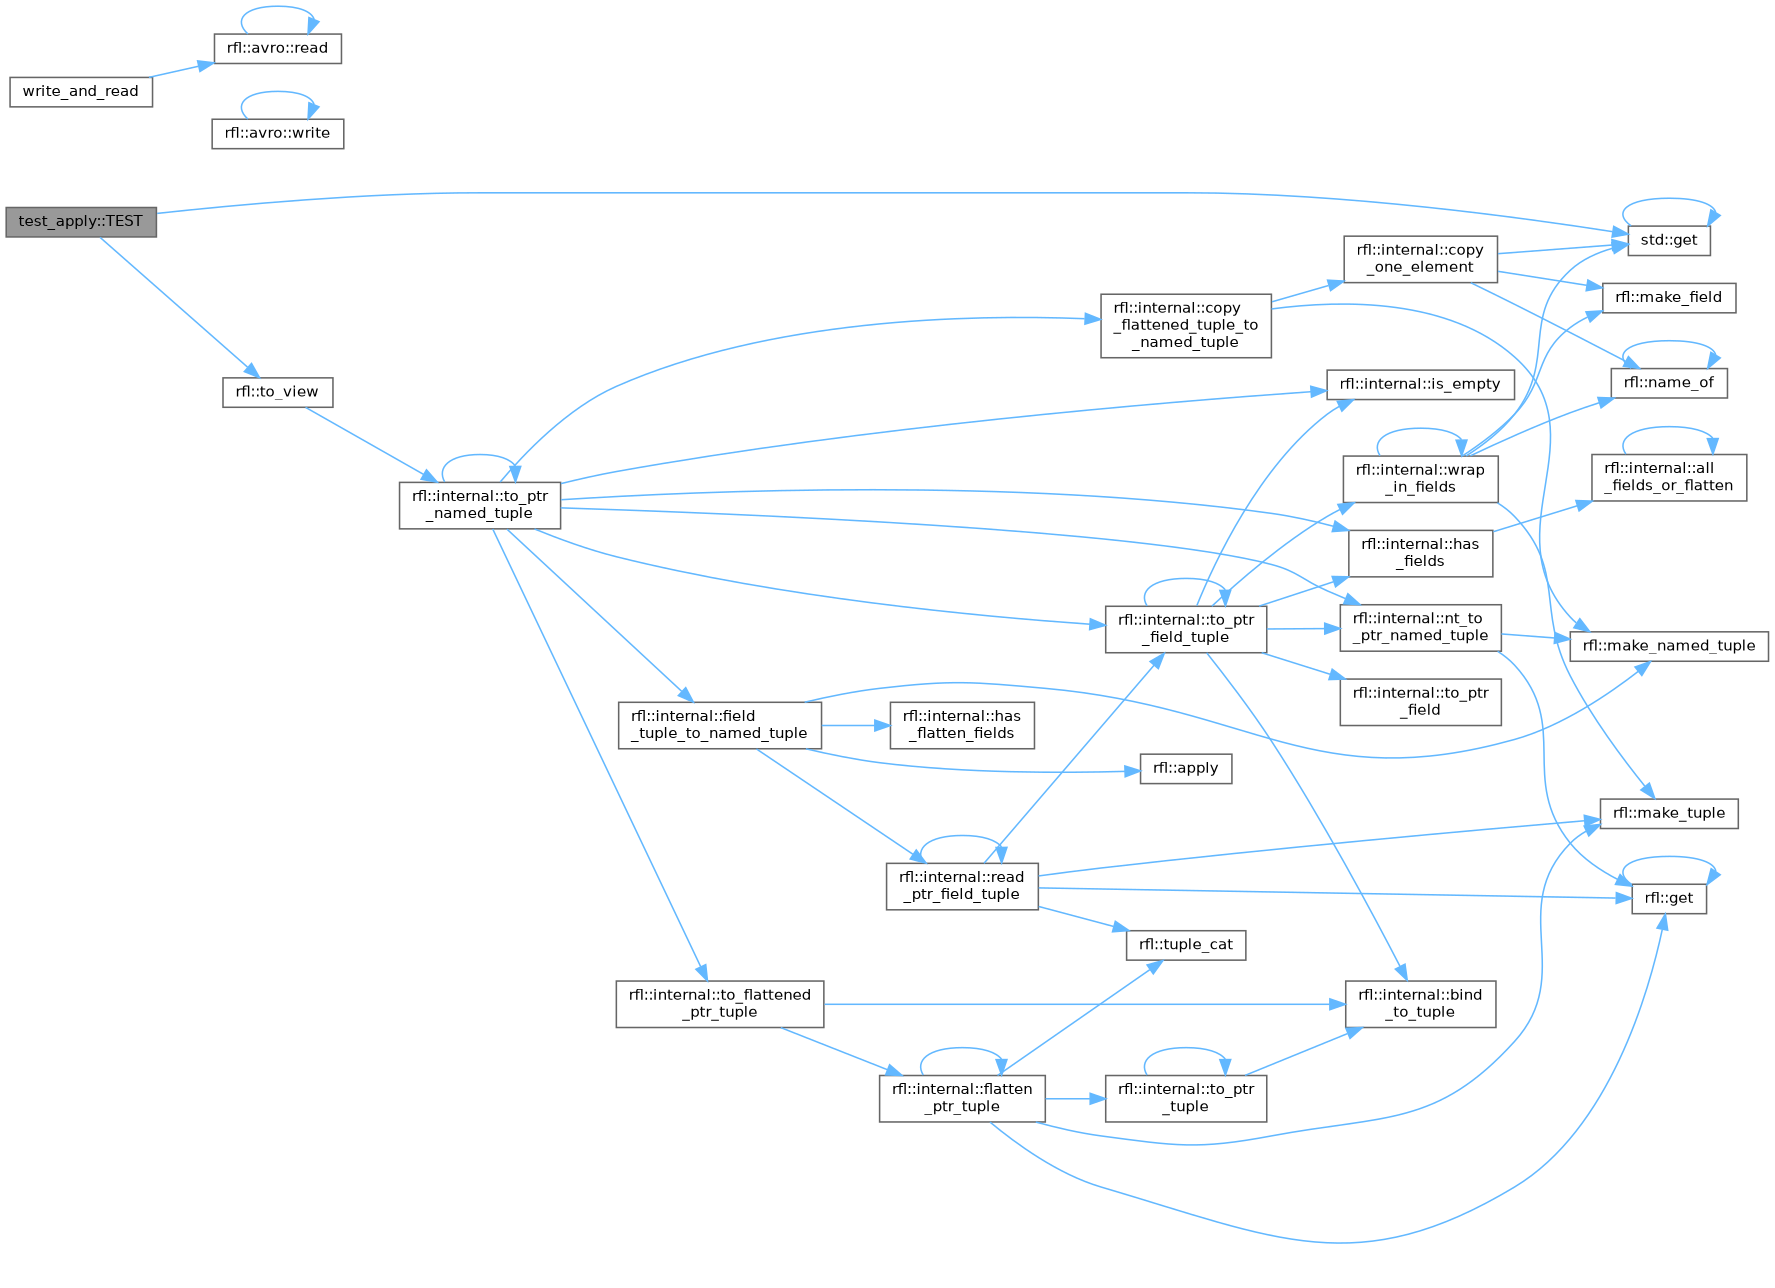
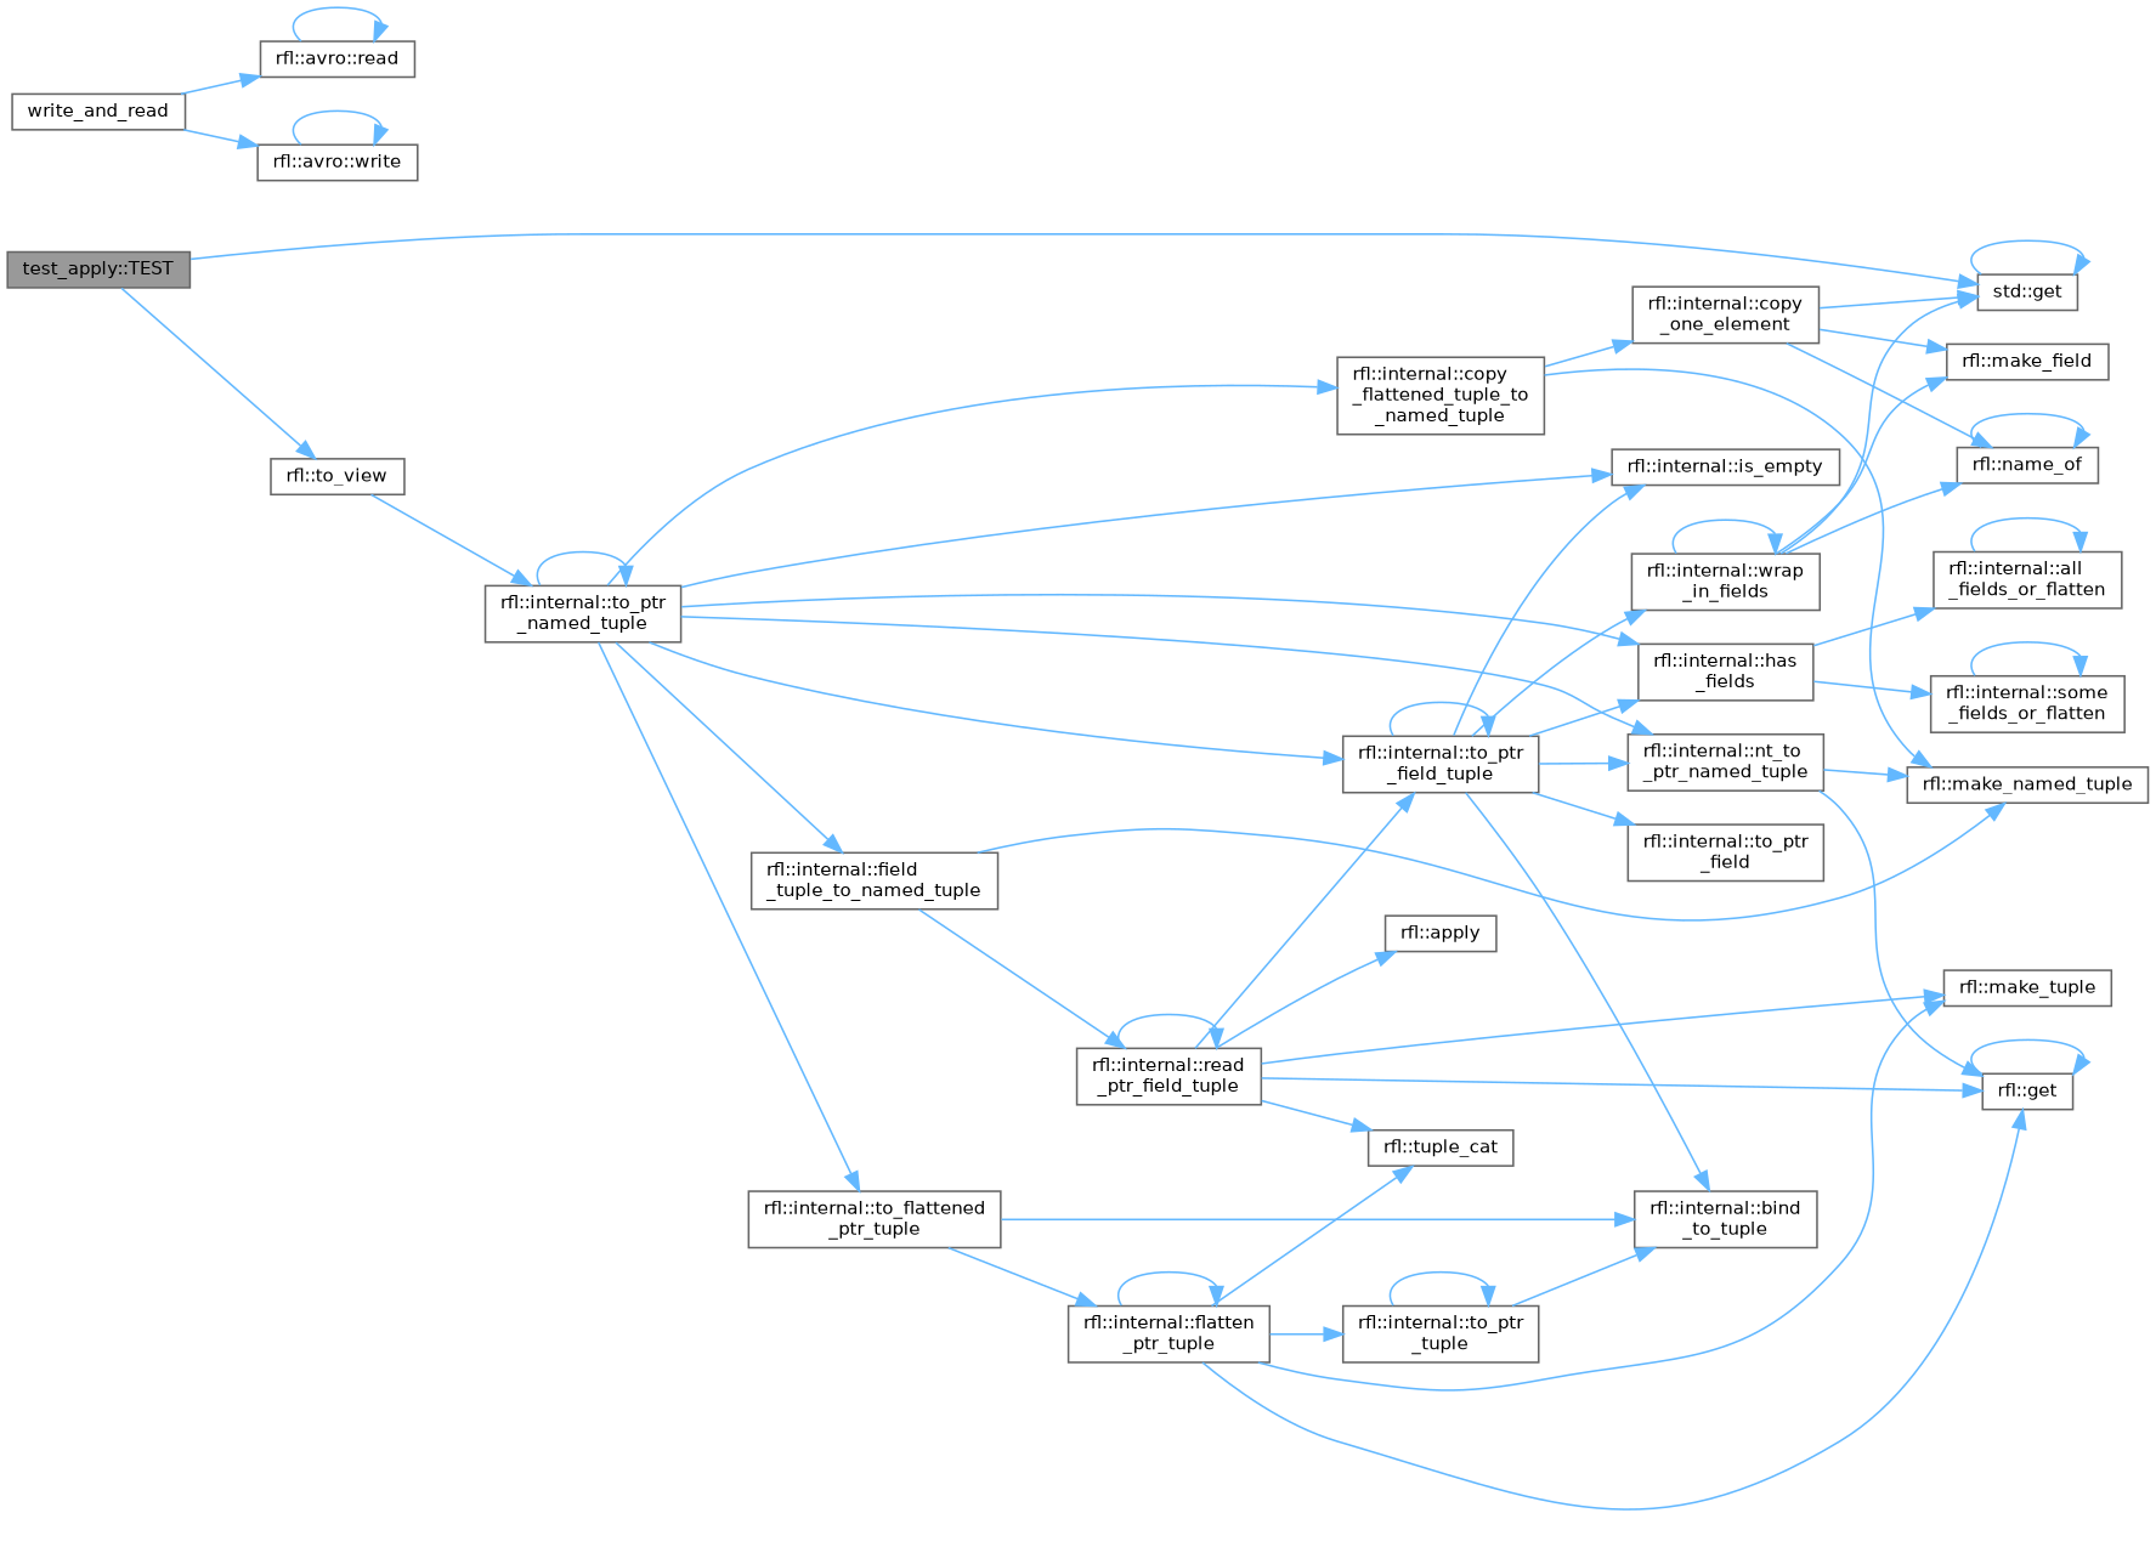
  digraph {
    fontname="DejaVu Sans"
    rankdir=LR
    node [color=grey40 fillcolor=white fontname="DejaVu Sans" fontsize=10 shape=box style=filled]
    edge [color=steelblue1 fontname="DejaVu Sans" fontsize=10 labelfontname=Helvetica labelfontsize=10 style=solid]
    n1 [color=gray40 fillcolor=grey60 fontcolor=black height=0.2 label="test_apply::TEST" width=0.4]
    n2 [height=0.2 label="std::get" width=0.4]
    n3 [height=0.2 label="rfl::to_view" width=0.4]
    n4 [height=0.2 label="rfl::internal::to_ptr\l_named_tuple" width=0.4]
    n5 [height=0.2 label=write_and_read width=0.4]
    n6 [height=0.2 label="rfl::avro::read" width=0.4]
    n7 [height=0.2 label="rfl::avro::write" width=0.4]
    n8 [height=0.2 label="rfl::internal::copy\l_flattened_tuple_to\l_named_tuple" width=0.4]
    n9 [height=0.2 label="rfl::internal::field\l_tuple_to_named_tuple" width=0.4]
    n10 [height=0.2 label="rfl::internal::to_ptr\l_field_tuple" width=0.4]
    n11 [height=0.2 label="rfl::internal::has\l_fields" width=0.4]
    n12 [height=0.2 label="rfl::internal::is_empty" width=0.4]
    n13 [height=0.2 label="rfl::internal::nt_to\l_ptr_named_tuple" width=0.4]
    n14 [height=0.2 label="rfl::internal::to_flattened\l_ptr_tuple" width=0.4]
    n15 [height=0.2 label="rfl::internal::copy\l_one_element" width=0.4]
    n16 [height=0.2 label="rfl::make_named_tuple" width=0.4]
    n17 [height=0.2 label="rfl::apply" width=0.4]
    n18 [height=0.2 label="rfl::internal::read\l_ptr_field_tuple" width=0.4]
-   n19 [height=0.2 label="rfl::internal::has\l_flatten_fields" width=0.4]
    n20 [height=0.2 label="rfl::internal::bind\l_to_tuple" width=0.4]
    n21 [height=0.2 label="rfl::internal::to_ptr\l_field" width=0.4]
    n22 [height=0.2 label="rfl::internal::wrap\l_in_fields" width=0.4]
    n23 [height=0.2 label="rfl::internal::all\l_fields_or_flatten" width=0.4]
+   n24 [height=0.2 label="rfl::internal::some\l_fields_or_flatten" width=0.4]
    n25 [height=0.2 label="rfl::get" width=0.4]
    n26 [height=0.2 label="rfl::internal::flatten\l_ptr_tuple" width=0.4]
    n27 [height=0.2 label="rfl::make_field" width=0.4]
    n28 [height=0.2 label="rfl::name_of" width=0.4]
    n29 [height=0.2 label="rfl::make_tuple" width=0.4]
    n30 [height=0.2 label="rfl::tuple_cat" width=0.4]
    n31 [height=0.2 label="rfl::internal::to_ptr\l_tuple" width=0.4]
    n1 -> n2
    n1 -> n3
    n2 -> n2
    n3 -> n4
    n4 -> n4
    n4 -> n8
    n4 -> n9
    n4 -> n10
    n4 -> n11
    n4 -> n12
    n4 -> n13
    n4 -> n14
    n5 -> n6
+   n5 -> n7
    n6 -> n6
    n7 -> n7
    n8 -> n15
    n8 -> n16
    n9 -> n16
-   n9 -> n17
+   n18 -> n17
    n9 -> n18
-   n9 -> n19
    n10 -> n10
    n10 -> n11
    n10 -> n12
    n10 -> n13
    n10 -> n20
    n10 -> n21
    n10 -> n22
    n11 -> n23
+   n11 -> n24
    n13 -> n16
    n13 -> n25
    n14 -> n20
    n14 -> n26
    n15 -> n2
    n15 -> n27
    n15 -> n28
    n18 -> n10
    n18 -> n18
    n18 -> n25
    n18 -> n29
    n18 -> n30
    n22 -> n2
    n22 -> n22
    n22 -> n27
    n22 -> n28
-   n22 -> n29
    n23 -> n23
+   n24 -> n24
    n25 -> n25
    n26 -> n25
    n26 -> n26
    n26 -> n29
    n26 -> n30
    n26 -> n31
    n28 -> n28
    n31 -> n20
    n31 -> n31
  }
